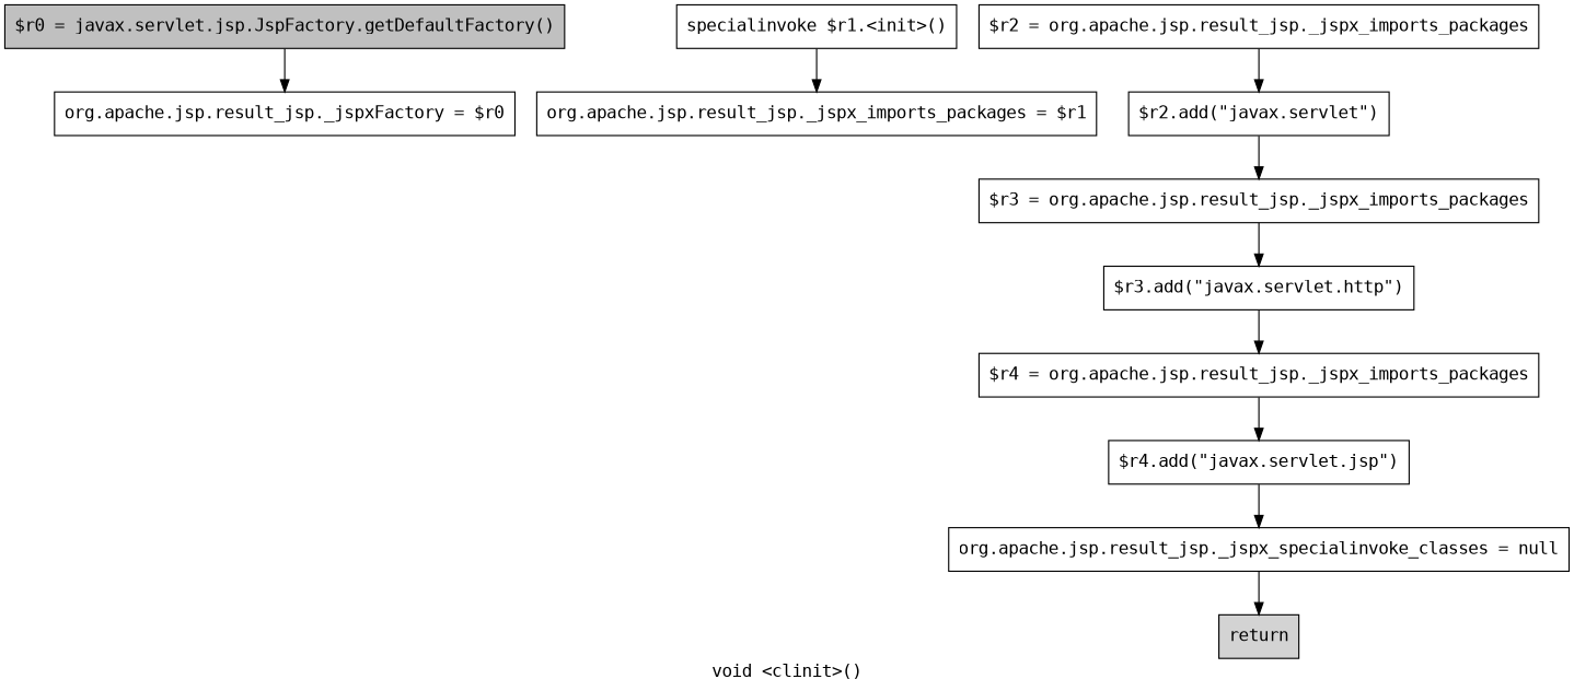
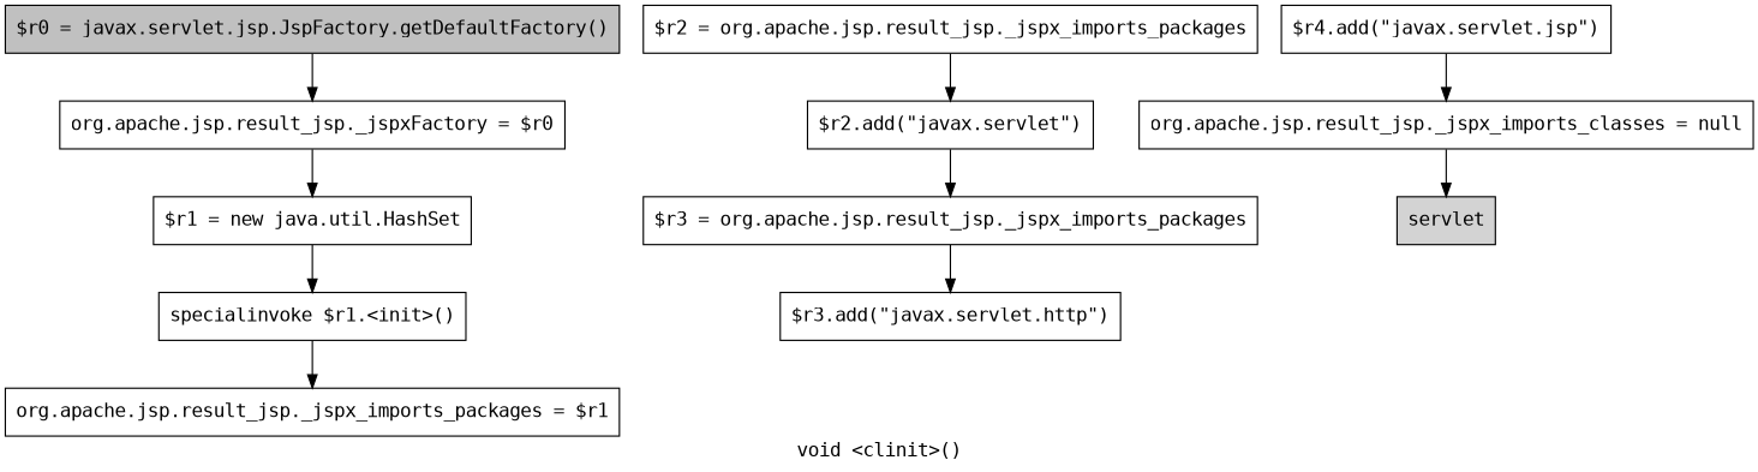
  digraph {
    fontname="DejaVu Sans Mono"
    label="void <clinit>()"
    node [fontname="DejaVu Sans Mono" shape=box]
    edge [fontname="DejaVu Sans Mono"]
    n1 [fillcolor=gray label="$r0 = javax.servlet.jsp.JspFactory.getDefaultFactory()" style=filled]
    n2 [label="org.apache.jsp.result_jsp._jspxFactory = $r0"]
+   n3 [label="$r1 = new java.util.HashSet"]
    n4 [label="specialinvoke $r1.<init>()"]
    n5 [label="org.apache.jsp.result_jsp._jspx_imports_packages = $r1"]
    n6 [label="$r2 = org.apache.jsp.result_jsp._jspx_imports_packages"]
    n7 [label="$r2.add(\"javax.servlet\")"]
    n8 [label="$r3 = org.apache.jsp.result_jsp._jspx_imports_packages"]
    n9 [label="$r3.add(\"javax.servlet.http\")"]
-   n10 [label="$r4 = org.apache.jsp.result_jsp._jspx_imports_packages"]
    n11 [label="$r4.add(\"javax.servlet.jsp\")"]
-   n12 [label="org.apache.jsp.result_jsp._jspx_specialinvoke_classes = null"]
-   n13 [fillcolor=lightgray label=return style=filled]
+   n12 [label="org.apache.jsp.result_jsp._jspx_imports_classes = null"]
+   n13 [fillcolor=lightgray label=servlet style=filled]
    n1 -> n2
+   n2 -> n3
+   n3 -> n4
    n4 -> n5
    n6 -> n7
    n7 -> n8
    n8 -> n9
-   n9 -> n10
-   n10 -> n11
    n11 -> n12
    n12 -> n13
  }
